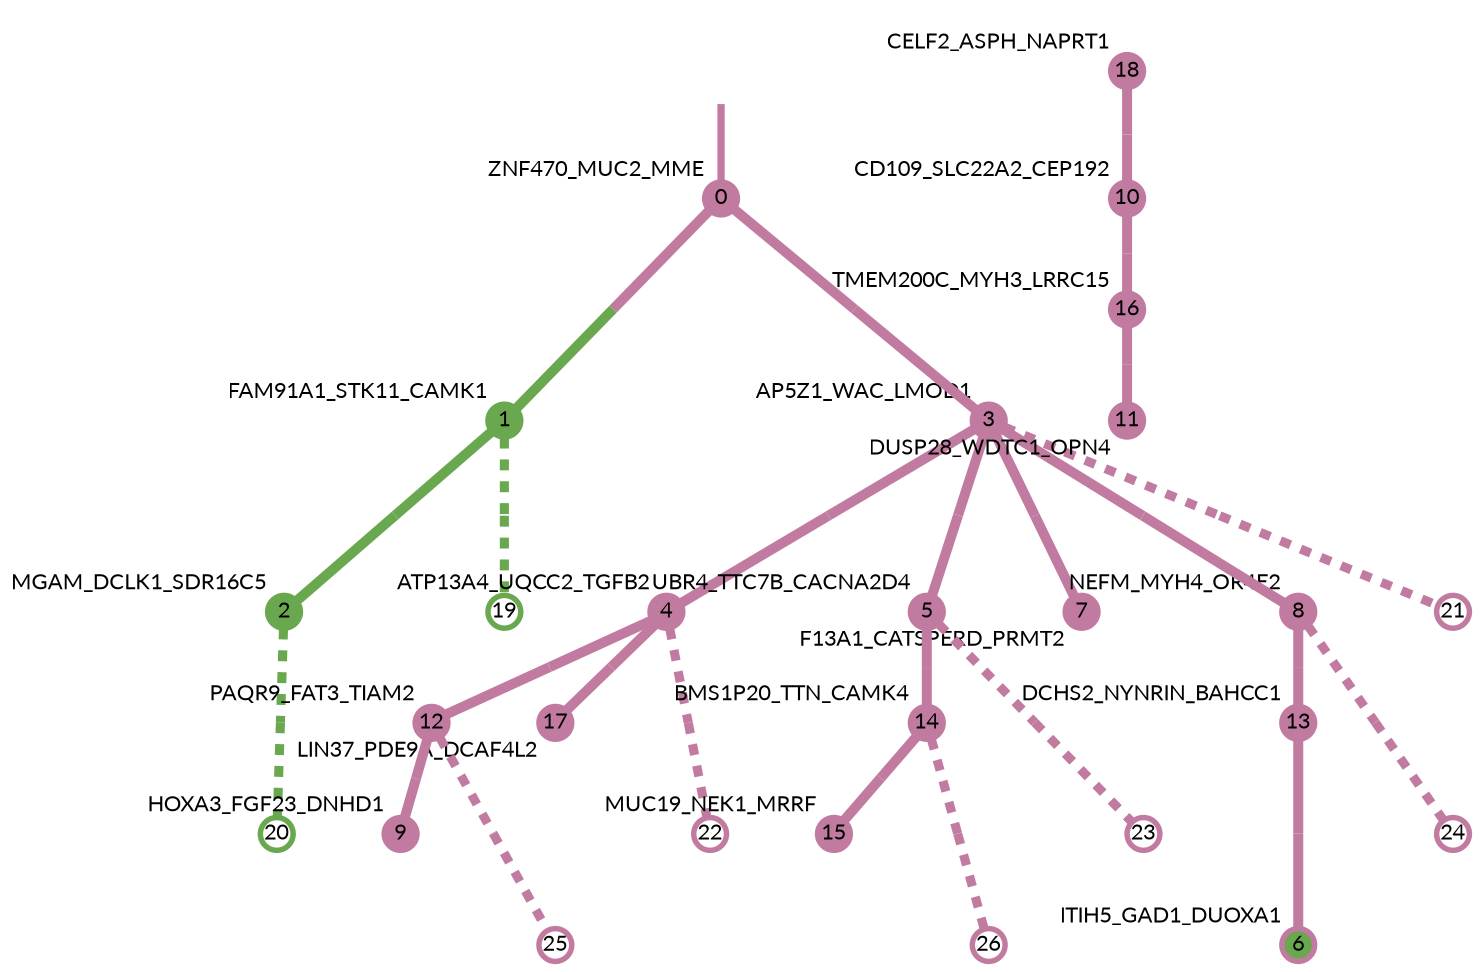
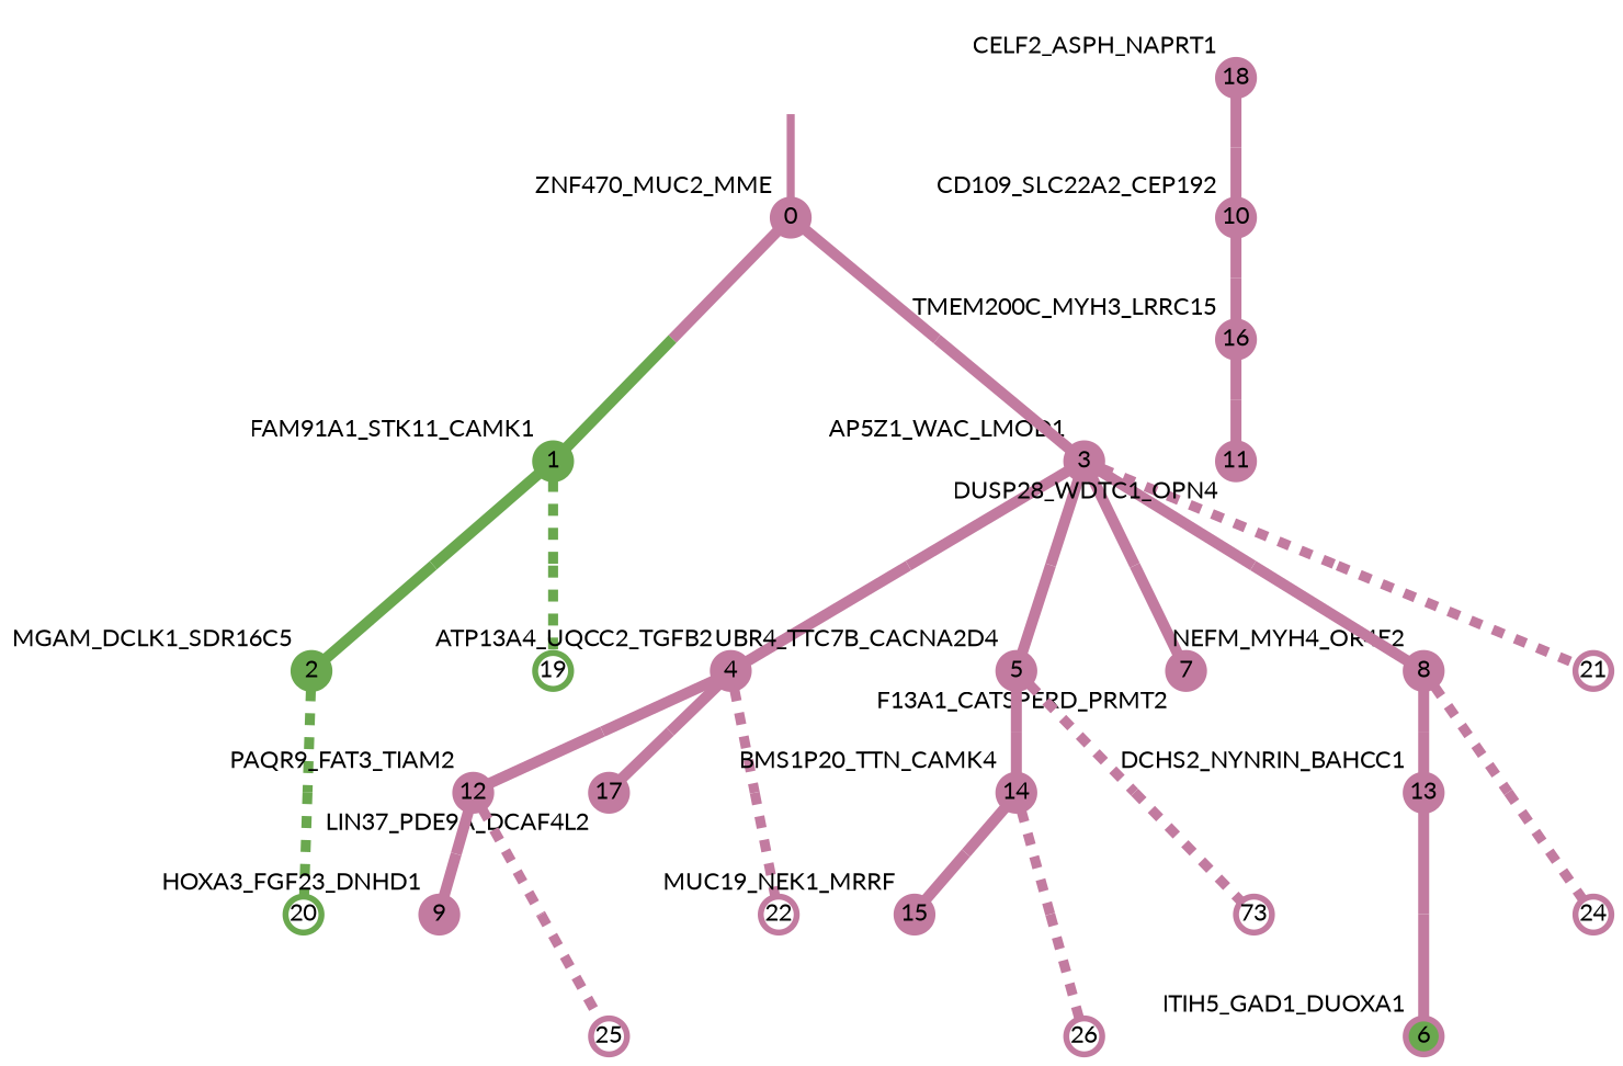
  strict digraph {
    forcelabels=true
    nodesep=0.7
    rankdir=TB
    ranksep=0.6
    splines=false
    node [color="#c27ba0ff" fillcolor="#c27ba0ff" fixedsize=true fontname=Lato fontsize="12pt" penwidth=3 shape=circle style=filled]
    edge [arrowsize=0 color="#c27ba0ff;0.5:#c27ba0ff" minlen=2.0 penwidth=5.5 style=solid]
    0 [height=0.25 xlabel=ZNF470_MUC2_MME]
    1 [color="#6aa84fff" fillcolor="#6aa84fff" height=0.25 xlabel=FAM91A1_STK11_CAMK1]
    3 [height=0.25 xlabel=AP5Z1_WAC_LMOD1]
    2 [color="#6aa84fff" fillcolor="#6aa84fff" height=0.25 xlabel=MGAM_DCLK1_SDR16C5]
    19 [color="#6aa84fff" fillcolor="#6aa84fff" height=0.25 style=solid]
    4 [height=0.25 xlabel=ATP13A4_UQCC2_TGFB2]
    5 [height=0.25 xlabel=UBR4_TTC7B_CACNA2D4]
    7 [height=0.25 xlabel=F13A1_CATSPERD_PRMT2]
    8 [height=0.25 xlabel=NEFM_MYH4_OR4E2]
    21 [height=0.25 style=solid]
    20 [color="#6aa84fff" fillcolor="#6aa84fff" height=0.25 style=solid]
    12 [height=0.25 xlabel=PAQR9_FAT3_TIAM2]
    17 [height=0.25 xlabel=LIN37_PDE9A_DCAF4L2]
    22 [height=0.25 style=solid]
    14 [height=0.25 xlabel=BMS1P20_TTN_CAMK4]
-   23 [height=0.25 style=solid]
+   23 [height=0.25 style=solid label=73]
    13 [height=0.25 xlabel=DCHS2_NYNRIN_BAHCC1]
    24 [height=0.25 style=solid]
    18 [height=0.25 xlabel=CELF2_ASPH_NAPRT1]
    10 [height=0.25 xlabel=CD109_SLC22A2_CEP192]
    9 [height=0.25 xlabel=HOXA3_FGF23_DNHD1]
    25 [height=0.25 style=solid]
    15 [height=0.25 xlabel=MUC19_NEK1_MRRF]
    26 [height=0.25 style=solid]
    6 [fillcolor="#6aa84fff" height=0.25 xlabel=ITIH5_GAD1_DUOXA1]
    16 [height=0.25 xlabel=TMEM200C_MYH3_LRRC15]
    11 [height=0.25 xlabel=DUSP28_WDTC1_OPN4]
    normal [style=invis xlabel=ZNF470_MUC2_MME color="" fillcolor="" fixedsize="" fontname="" fontsize="" shape=""]
    0 -> 1 [color="#c27ba0ff;0.5:#6aa84fff"]
    0 -> 3
    1 -> 2 [color="#6aa84fff;0.5:#6aa84fff"]
    1 -> 19 [color="#6aa84fff;0.5:#6aa84fff" penwidth=5 style=dashed]
    3 -> 4
    3 -> 5
    3 -> 7
    3 -> 8
    3 -> 21 [penwidth=5 style=dashed]
    2 -> 20 [color="#6aa84fff;0.5:#6aa84fff" penwidth=5 style=dashed]
    4 -> 12 [minlen=1.5000001192092896]
    4 -> 17 [minlen=1.0]
    4 -> 22 [penwidth=5 style=dashed]
    5 -> 14 [minlen=1.5000001192092896]
    5 -> 23 [penwidth=5 style=dashed]
    8 -> 13 [minlen=1.5000001192092896]
    8 -> 24 [penwidth=5 style=dashed]
    12 -> 9 [minlen=1.6666667461395264]
    12 -> 25 [penwidth=5 style=dashed]
    14 -> 15 [minlen=1.5000001192092896]
    14 -> 26 [penwidth=5 style=dashed]
    13 -> 6
    18 -> 10 [minlen=1.6666667461395264]
    10 -> 16 [minlen=1.3333333730697632]
    16 -> 11 [minlen=1.6666667461395264]
    normal -> 0 [color="#c27ba0ff" penwidth=4 minlen=""]
  }
